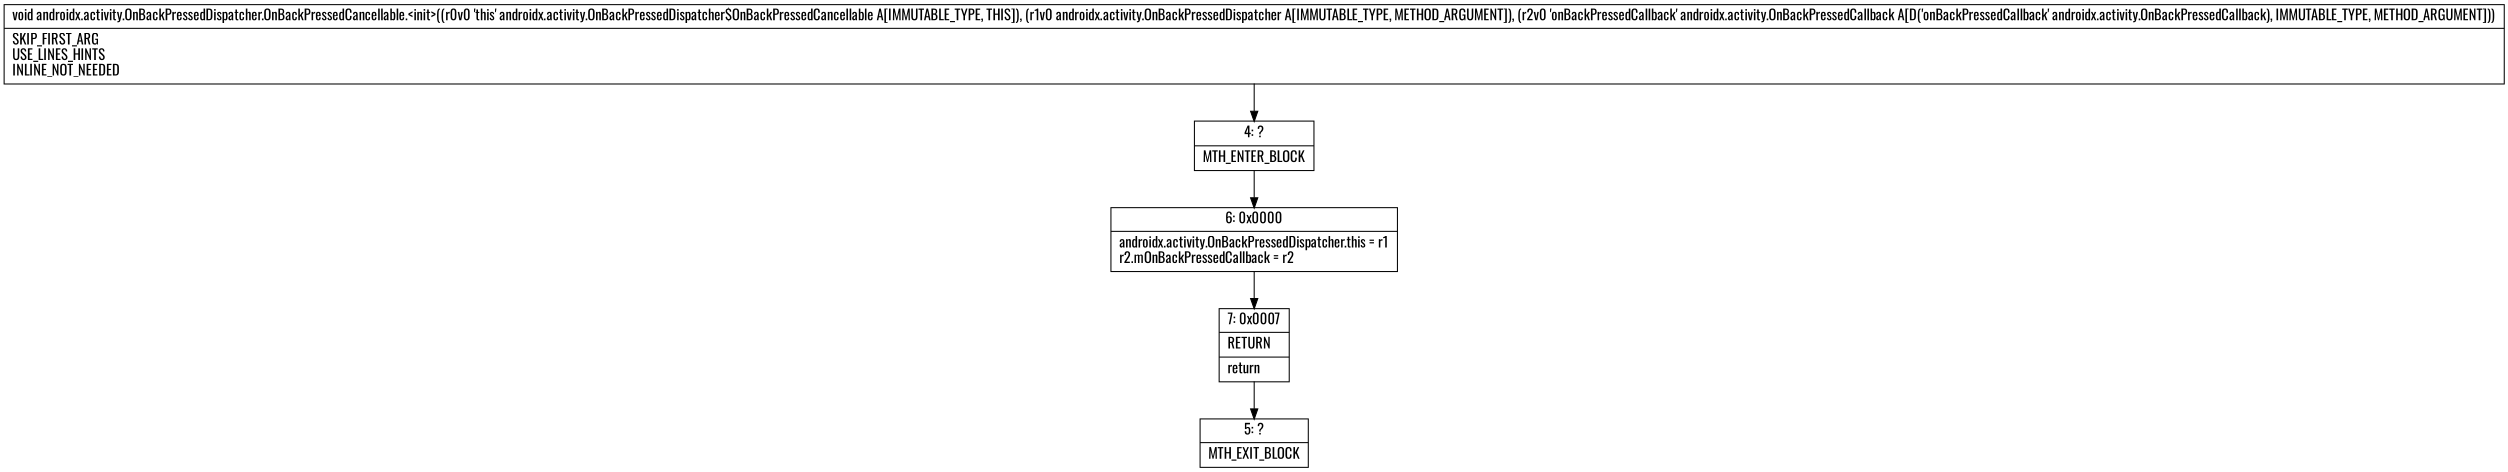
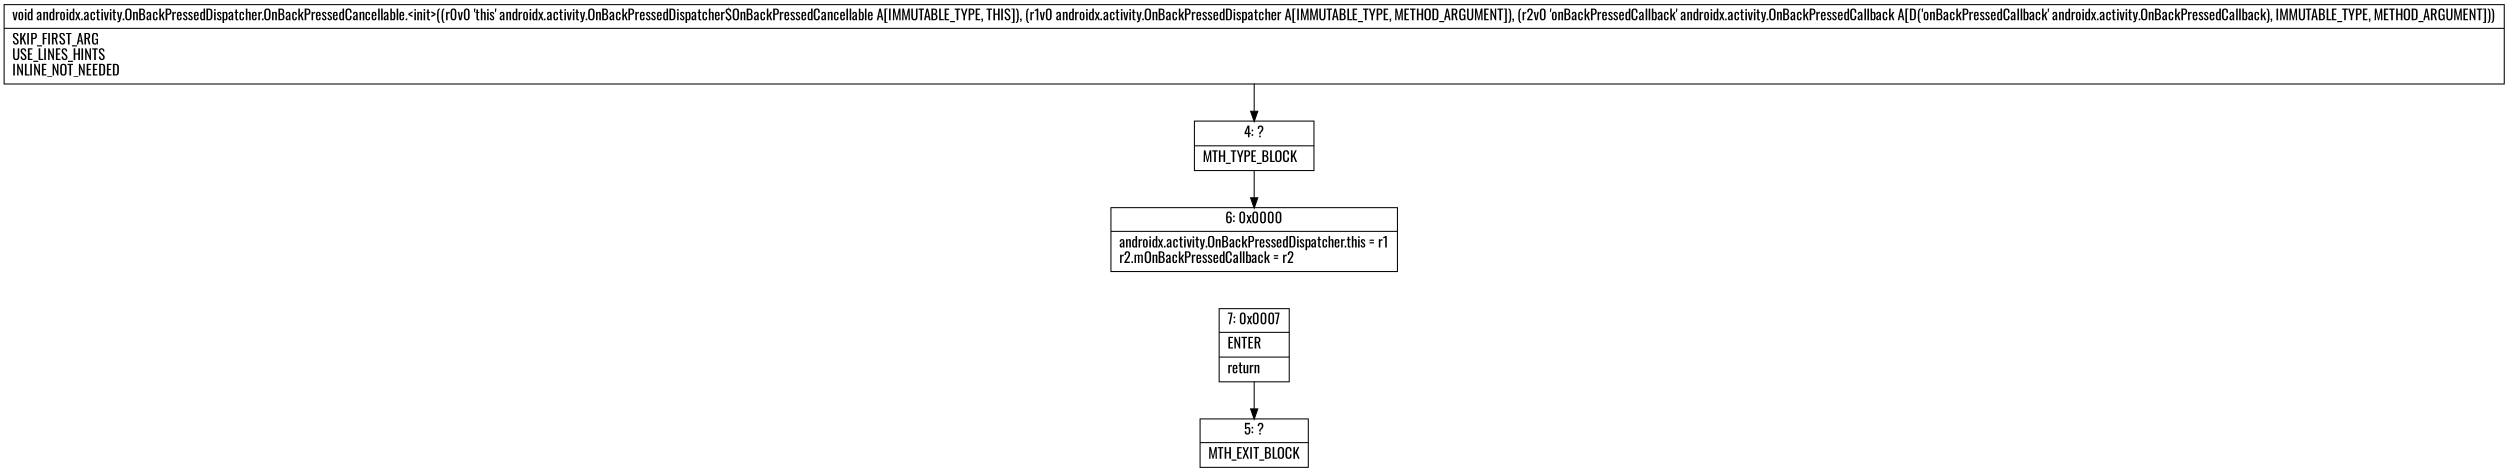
  digraph {
    fontname=Oswald
    node [fontname=Oswald shape=record]
    edge [fontname=Oswald]
-   n1 [label="{4\:\ ?|MTH_ENTER_BLOCK\l}"]
+   n1 [label="{4\:\ ?|MTH_TYPE_BLOCK\l}"]
    n2 [label="{6\:\ 0x0000|androidx.activity.OnBackPressedDispatcher.this = r1\lr2.mOnBackPressedCallback = r2\l}"]
-   n3 [label="{7\:\ 0x0007|RETURN\l|return\l}"]
+   n3 [label="{7\:\ 0x0007|ENTER\l|return\l}"]
    n4 [label="{5\:\ ?|MTH_EXIT_BLOCK\l}"]
    n5 [label="{void androidx.activity.OnBackPressedDispatcher.OnBackPressedCancellable.\<init\>((r0v0 'this' androidx.activity.OnBackPressedDispatcher$OnBackPressedCancellable A[IMMUTABLE_TYPE, THIS]), (r1v0 androidx.activity.OnBackPressedDispatcher A[IMMUTABLE_TYPE, METHOD_ARGUMENT]), (r2v0 'onBackPressedCallback' androidx.activity.OnBackPressedCallback A[D('onBackPressedCallback' androidx.activity.OnBackPressedCallback), IMMUTABLE_TYPE, METHOD_ARGUMENT]))  | SKIP_FIRST_ARG\lUSE_LINES_HINTS\lINLINE_NOT_NEEDED\l}"]
    n1 -> n2
-   n2 -> n3
    n3 -> n4
    n5 -> n1
  }
